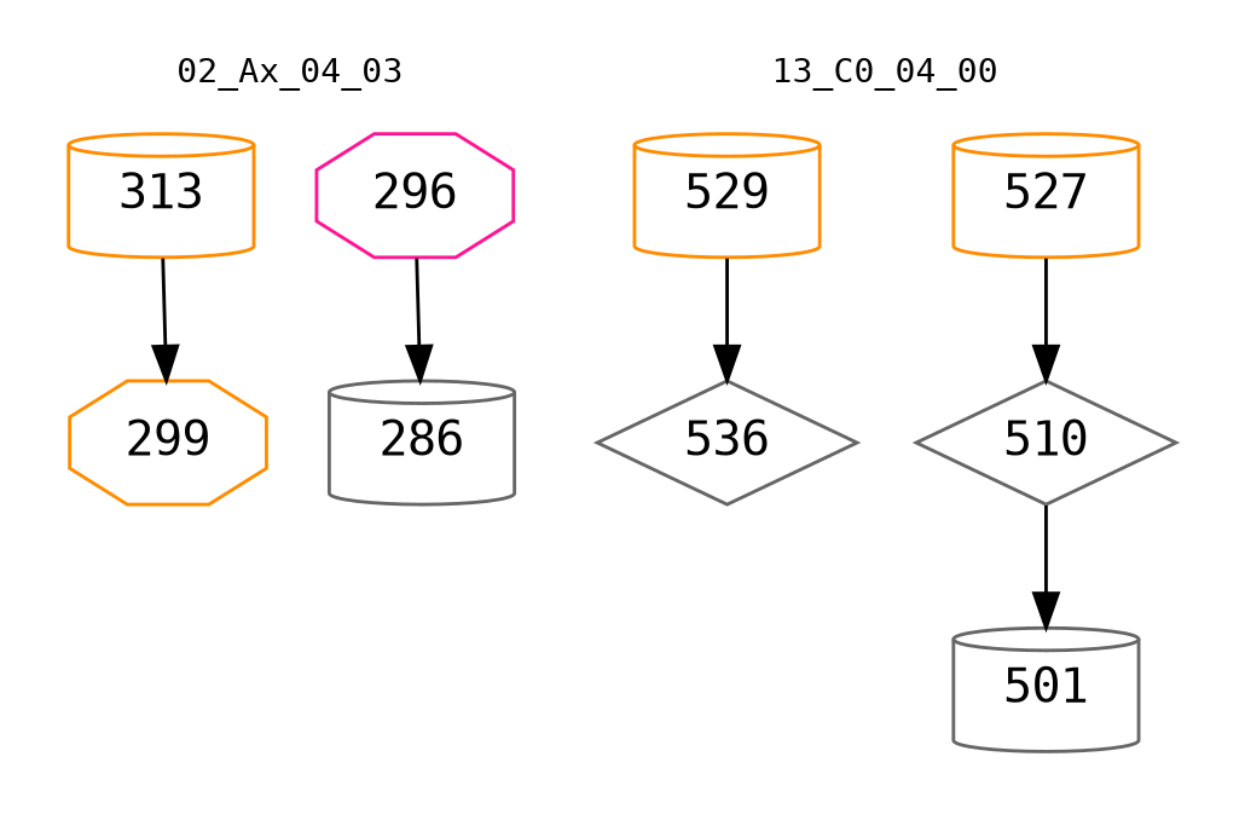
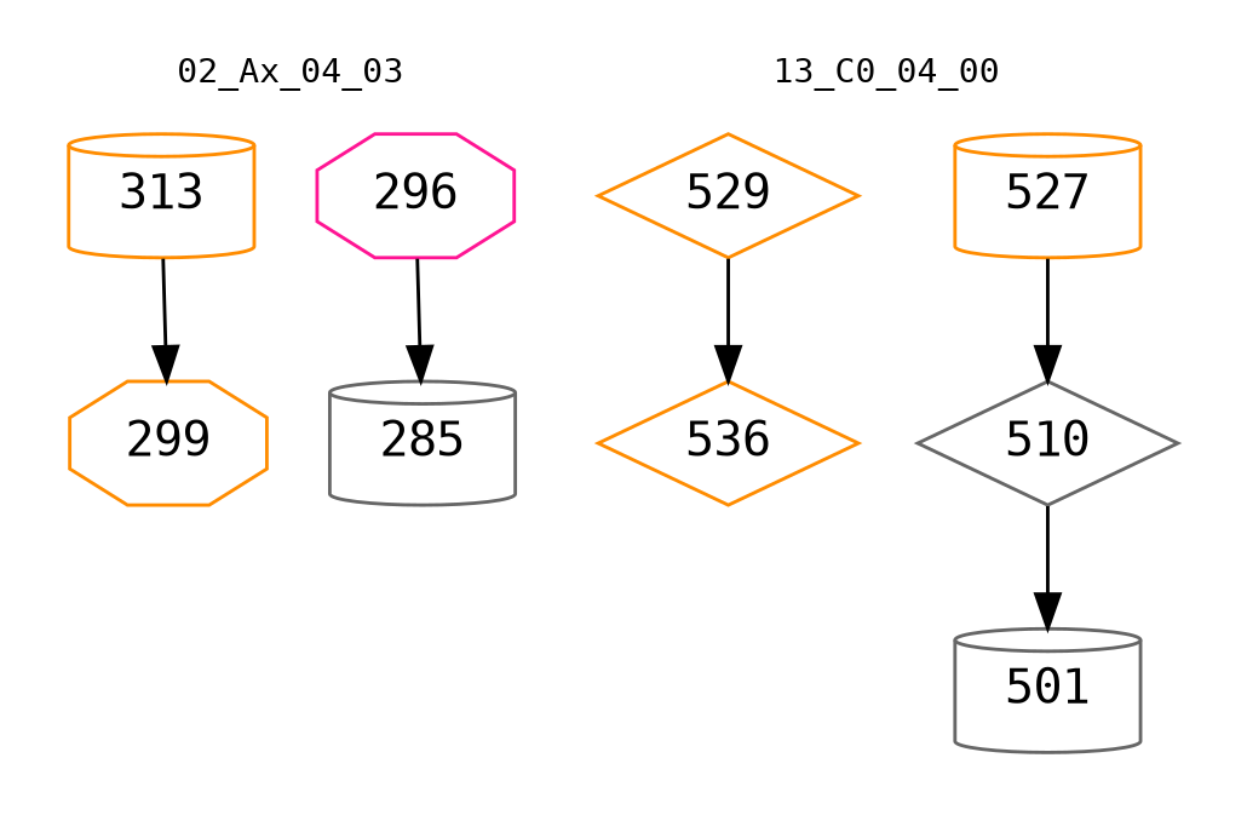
  digraph {
    fontname="DejaVu Sans Mono"
    node [color=darkorange fontname="DejaVu Sans Mono" shape=cylinder]
    edge [color=black fontname="DejaVu Sans Mono"]
    n1 [color=deeppink label=296 shape=octagon]
    n2 [label=313]
-   n3 [color=gray40 label=286]
+   n3 [color=gray40 label=285]
    n4 [label=299 shape=octagon]
    n5 [label=527]
    n6 [color=gray40 label=510 shape=diamond]
-   n7 [label=529]
+   n7 [label=529 shape=diamond]
    n8 [color=gray40 label=501]
-   n9 [color=gray40 label=536 shape=diamond]
+   n9 [label=536 shape=diamond]
    subgraph cluster_1 {
      color=white
      fontsize=10
      label="02_Ax_04_03"
      n1
      n2
      n3
      n4
    }
    subgraph cluster_2 {
      color=white
      fontsize=10
      label="13_C0_04_00"
      n5
      n6
      n7
      n8
      n9
    }
    n1 -> n3
    n2 -> n4
    n5 -> n6
    n6 -> n8
    n7 -> n9
  }
